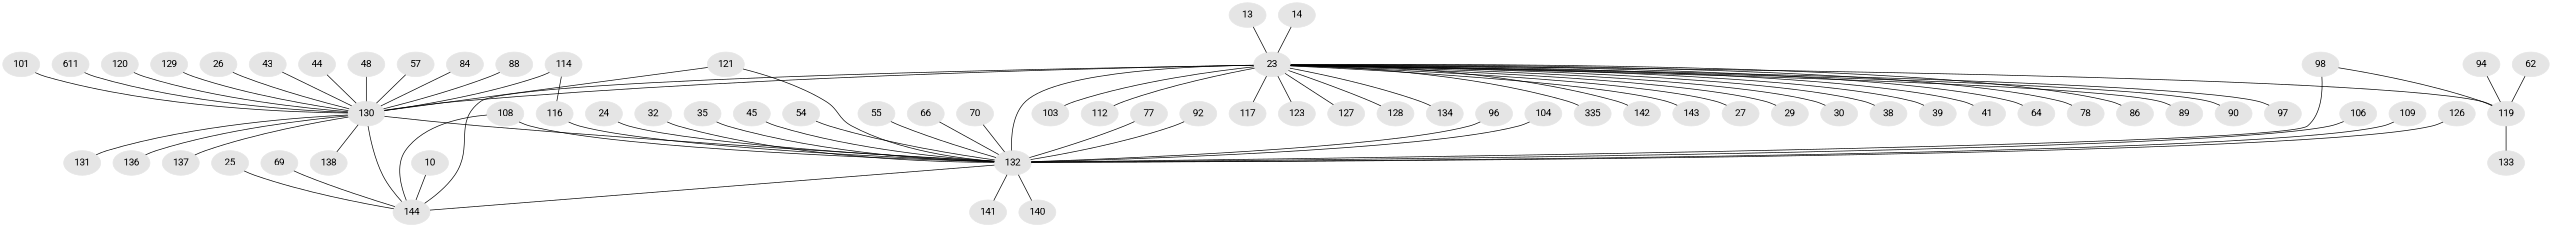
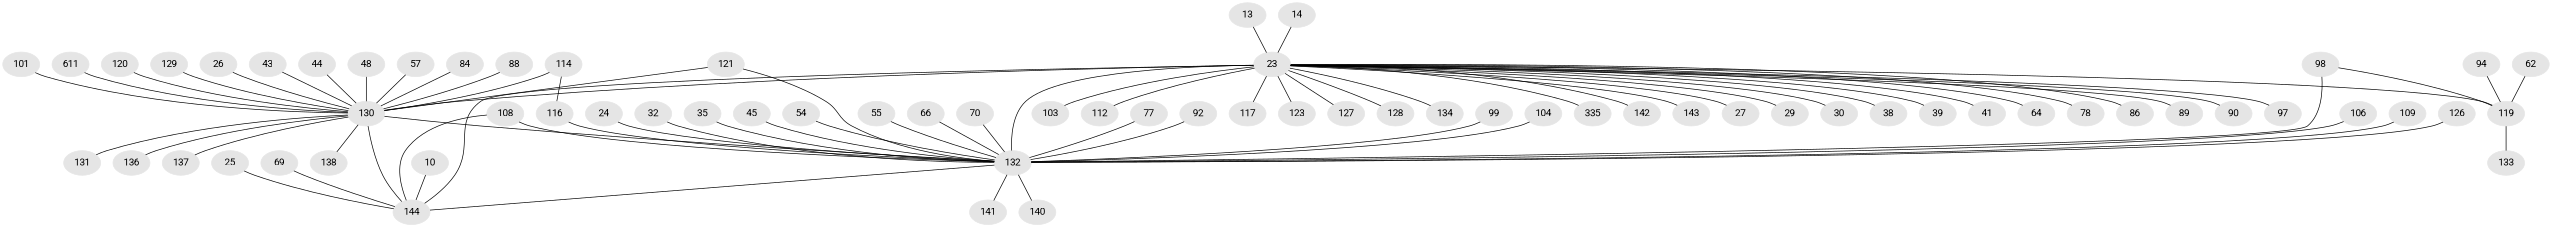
  graph {
    fontname=Roboto
    node [color=gray90 fontname=Roboto style=filled]
    edge [fontname=Roboto]
    144 [super="+21+52+73+113+139"]
    10
    23 [super="+11+19"]
    27
    29
    30
    38
    39
    41
    64
    78
    86
    89
    90
    97
    103
    112
    117
    119 [super="+15+36+17+60"]
    123
    127
    128 [super="+95"]
    130 [super="+37+40+28+49+47+76+93"]
    132 [super="+100+110+125+124+122"]
    134
    n26 [label=335]
    142
    143
    13
    14
    133
    131 [super="+51"]
    136
    137
    138
    140
    141
    24
    25
    26
    32
    35
    43
    44
    45 [super="+12+20"]
    48
    54
    55
    57
    62
    66
    69
    70
    77
    84
    88
    92
    94
    98 [super="+91"]
-   99 [label=96]
+   99
    101 [super="+75"]
    104
    106
    108 [super="+58"]
    109
    n66 [label=611]
    114 [super="+56"]
    116 [super="+74"]
    120 [super="+107"]
    121 [super="+65"]
    126
    129
    10 -- 144
    23 -- 144 [weight=5]
    23 -- 27
    23 -- 29
    23 -- 30
    23 -- 38
    23 -- 39
    23 -- 41
    23 -- 64
    23 -- 78
    23 -- 86
    23 -- 89
    23 -- 90
    23 -- 97
    23 -- 103
    23 -- 112
    23 -- 117
    23 -- 119 [weight=2]
    23 -- 123
    23 -- 127
    23 -- 128
    23 -- 130 [weight=3]
    23 -- 132 [weight=10]
    23 -- 134
    23 -- n26
    23 -- 142
    23 -- 143
    119 -- 133
    130 -- 144 [weight=4]
    130 -- 132 [weight=4]
    130 -- 131
    130 -- 136
    130 -- 137
    130 -- 138
    132 -- 144
    132 -- 140
    132 -- 141
    13 -- 23
    14 -- 23
    24 -- 132
    25 -- 144
    26 -- 130
    32 -- 132
    35 -- 132
    43 -- 130
    44 -- 130
    45 -- 132 [weight=2]
    48 -- 130
    54 -- 132
    55 -- 132
    57 -- 130
    62 -- 119
    66 -- 132
    69 -- 144
    70 -- 132
    77 -- 132
    84 -- 130
    88 -- 130 [weight=2]
    92 -- 132
    94 -- 119
    98 -- 119
    98 -- 132 [weight=2]
    99 -- 132
    101 -- 130
    104 -- 132
    106 -- 132
    108 -- 144
    108 -- 132
    109 -- 132
    n66 -- 130
    114 -- 130 [weight=2]
    114 -- 116
    116 -- 132
    120 -- 130
    121 -- 130
    121 -- 132
    126 -- 132
    129 -- 130
  }
